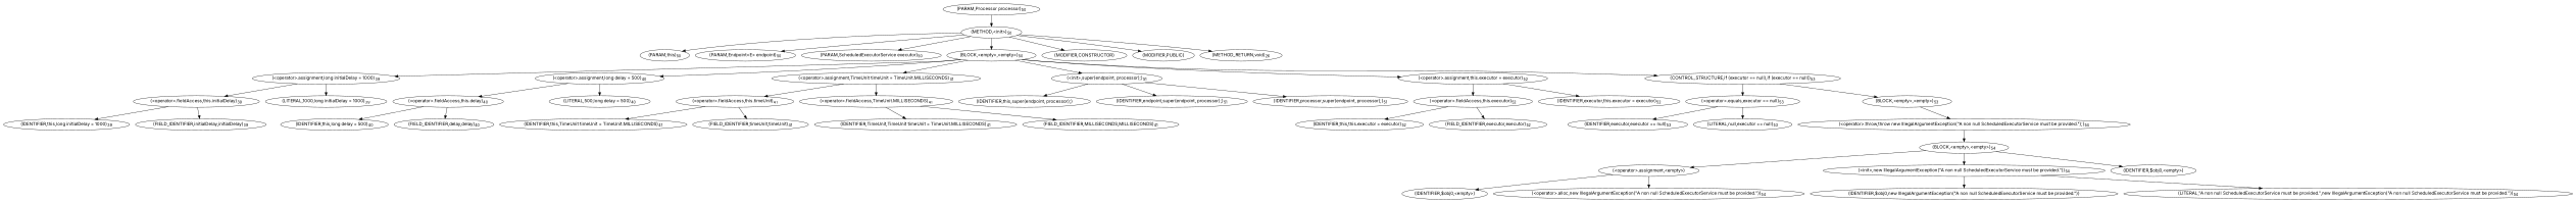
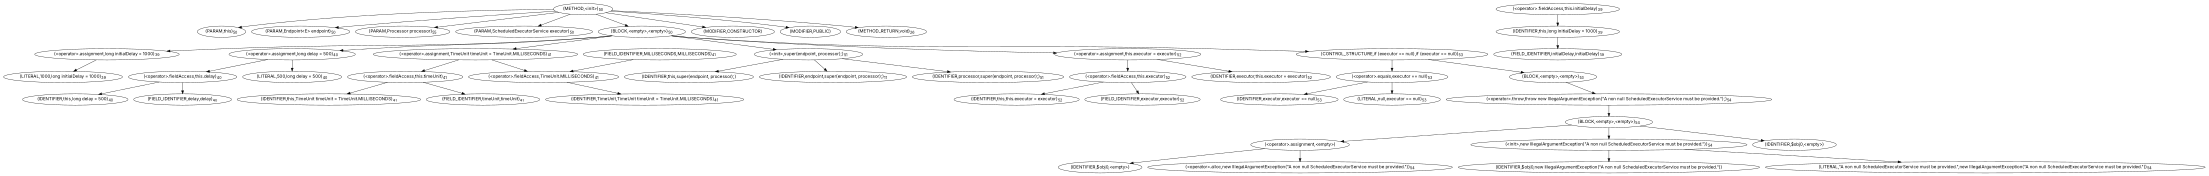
  digraph {
    fontname=Inter
    node [fontname=Inter]
    edge [fontname=Inter]
    n1 [label=<(METHOD,&lt;init&gt;)<SUB>50</SUB>>]
    n2 [label=<(PARAM,this)<SUB>50</SUB>>]
    n3 [label=<(PARAM,Endpoint&lt;E&gt; endpoint)<SUB>50</SUB>>]
-   n4 [label=<(PARAM,Processor processor)<SUB>50</SUB>>]
+   n4 [label=<(PARAM,Processor processor)<SUB>55</SUB>>]
    n5 [label=<(PARAM,ScheduledExecutorService executor)<SUB>50</SUB>>]
    n6 [label=<(BLOCK,&lt;empty&gt;,&lt;empty&gt;)<SUB>50</SUB>>]
    n7 [label=<(MODIFIER,CONSTRUCTOR)>]
    n8 [label=<(MODIFIER,PUBLIC)>]
    n9 [label=<(METHOD_RETURN,void)<SUB>26</SUB>>]
    n10 [label=<(&lt;operator&gt;.assignment,long initialDelay = 1000)<SUB>39</SUB>>]
    n11 [label=<(&lt;operator&gt;.assignment,long delay = 500)<SUB>40</SUB>>]
    n12 [label=<(&lt;operator&gt;.assignment,TimeUnit timeUnit = TimeUnit.MILLISECONDS)<SUB>41</SUB>>]
    n13 [label=<(&lt;init&gt;,super(endpoint, processor);)<SUB>51</SUB>>]
    n14 [label=<(&lt;operator&gt;.assignment,this.executor = executor)<SUB>52</SUB>>]
    n15 [label=<(CONTROL_STRUCTURE,if (executor == null),if (executor == null))<SUB>53</SUB>>]
    n16 [label=<(&lt;operator&gt;.fieldAccess,this.initialDelay)<SUB>39</SUB>>]
    n17 [label=<(LITERAL,1000,long initialDelay = 1000)<SUB>39</SUB>>]
    n18 [label=<(&lt;operator&gt;.fieldAccess,this.delay)<SUB>40</SUB>>]
    n19 [label=<(LITERAL,500,long delay = 500)<SUB>40</SUB>>]
    n20 [label=<(&lt;operator&gt;.fieldAccess,this.timeUnit)<SUB>41</SUB>>]
    n21 [label=<(&lt;operator&gt;.fieldAccess,TimeUnit.MILLISECONDS)<SUB>41</SUB>>]
    n22 [label=<(IDENTIFIER,this,super(endpoint, processor);)>]
-   n23 [label=<(IDENTIFIER,endpoint,super(endpoint, processor);)<SUB>51</SUB>>]
+   n23 [label=<(IDENTIFIER,endpoint,super(endpoint, processor);)<SUB>11</SUB>>]
    n24 [label=<(IDENTIFIER,processor,super(endpoint, processor);)<SUB>51</SUB>>]
    n25 [label=<(&lt;operator&gt;.fieldAccess,this.executor)<SUB>52</SUB>>]
    n26 [label=<(IDENTIFIER,executor,this.executor = executor)<SUB>52</SUB>>]
    n27 [label=<(&lt;operator&gt;.equals,executor == null)<SUB>53</SUB>>]
    n28 [label=<(BLOCK,&lt;empty&gt;,&lt;empty&gt;)<SUB>53</SUB>>]
    n29 [label=<(IDENTIFIER,this,long initialDelay = 1000)<SUB>39</SUB>>]
    n30 [label=<(FIELD_IDENTIFIER,initialDelay,initialDelay)<SUB>39</SUB>>]
    n31 [label=<(IDENTIFIER,this,long delay = 500)<SUB>40</SUB>>]
    n32 [label=<(FIELD_IDENTIFIER,delay,delay)<SUB>40</SUB>>]
    n33 [label=<(IDENTIFIER,this,TimeUnit timeUnit = TimeUnit.MILLISECONDS)<SUB>41</SUB>>]
    n34 [label=<(FIELD_IDENTIFIER,timeUnit,timeUnit)<SUB>41</SUB>>]
    n35 [label=<(IDENTIFIER,TimeUnit,TimeUnit timeUnit = TimeUnit.MILLISECONDS)<SUB>41</SUB>>]
    n36 [label=<(FIELD_IDENTIFIER,MILLISECONDS,MILLISECONDS)<SUB>41</SUB>>]
    n37 [label=<(IDENTIFIER,this,this.executor = executor)<SUB>52</SUB>>]
    n38 [label=<(FIELD_IDENTIFIER,executor,executor)<SUB>52</SUB>>]
    n39 [label=<(IDENTIFIER,executor,executor == null)<SUB>53</SUB>>]
    n40 [label=<(LITERAL,null,executor == null)<SUB>53</SUB>>]
    n41 [label=<(&lt;operator&gt;.throw,throw new IllegalArgumentException(&quot;A non null ScheduledExecutorService must be provided.&quot;);)<SUB>54</SUB>>]
    n42 [label=<(BLOCK,&lt;empty&gt;,&lt;empty&gt;)<SUB>54</SUB>>]
    n43 [label=<(&lt;operator&gt;.assignment,&lt;empty&gt;)>]
    n44 [label=<(&lt;init&gt;,new IllegalArgumentException(&quot;A non null ScheduledExecutorService must be provided.&quot;))<SUB>54</SUB>>]
    n45 [label=<(IDENTIFIER,$obj0,&lt;empty&gt;)>]
    n46 [label=<(IDENTIFIER,$obj0,&lt;empty&gt;)>]
    n47 [label=<(&lt;operator&gt;.alloc,new IllegalArgumentException(&quot;A non null ScheduledExecutorService must be provided.&quot;))<SUB>54</SUB>>]
    n48 [label=<(IDENTIFIER,$obj0,new IllegalArgumentException(&quot;A non null ScheduledExecutorService must be provided.&quot;))>]
    n49 [label=<(LITERAL,&quot;A non null ScheduledExecutorService must be provided.&quot;,new IllegalArgumentException(&quot;A non null ScheduledExecutorService must be provided.&quot;))<SUB>54</SUB>>]
    n1 -> n2
    n1 -> n3
-   n4 -> n1
+   n1 -> n4
    n1 -> n5
    n1 -> n6
    n1 -> n7
    n1 -> n8
    n1 -> n9
    n6 -> n10
    n6 -> n11
    n6 -> n12
    n6 -> n13
    n6 -> n14
    n6 -> n15
-   n10 -> n16
    n10 -> n17
    n11 -> n18
    n11 -> n19
    n12 -> n20
    n12 -> n21
    n13 -> n22
    n13 -> n23
    n13 -> n24
    n14 -> n25
    n14 -> n26
    n15 -> n27
    n15 -> n28
    n16 -> n29
-   n16 -> n30
+   n29 -> n30
    n18 -> n31
    n18 -> n32
    n20 -> n33
    n20 -> n34
    n21 -> n35
-   n21 -> n36
+   n36 -> n21
    n25 -> n37
    n25 -> n38
    n27 -> n39
    n27 -> n40
    n28 -> n41
    n41 -> n42
    n42 -> n43
    n42 -> n44
    n42 -> n45
    n43 -> n46
    n43 -> n47
    n44 -> n48
    n44 -> n49
  }
